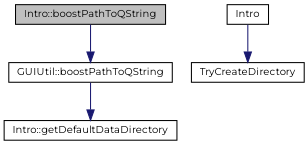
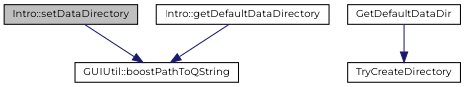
  digraph {
    fontname=Montserrat
    rankdir=TB
    node [color=black fillcolor=white fontname=Montserrat fontsize=10 shape=record style=filled]
    edge [color=midnightblue fontname=Montserrat fontsize=10 labelfontname=Helvetica labelfontsize=10 style=solid]
-   n1 [fillcolor=grey75 fontcolor=black height=0.2 label="Intro::boostPathToQString" width=0.4]
+   n1 [fillcolor=grey75 fontcolor=black height=0.2 label="Intro::setDataDirectory" width=0.4]
    n2 [height=0.2 label="GUIUtil::boostPathToQString" width=0.4]
    n3 [height=0.2 label="Intro::getDefaultDataDirectory" width=0.4]
-   n4 [height=0.2 label=Intro width=0.4]
+   n4 [height=0.2 label=GetDefaultDataDir width=0.4]
    n5 [height=0.2 label=TryCreateDirectory width=0.4]
    n1 -> n2
-   n2 -> n3
+   n3 -> n2
    n4 -> n5
  }
